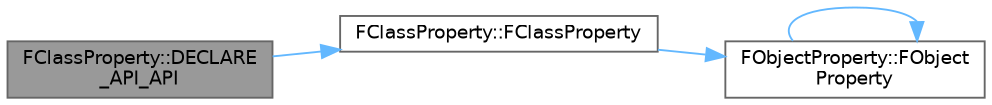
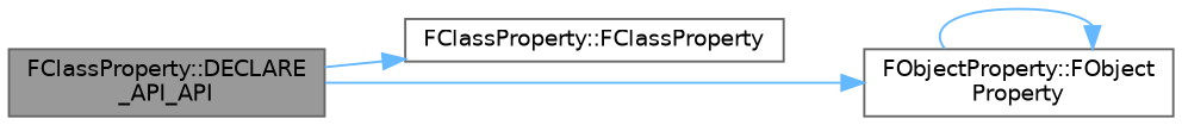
  digraph {
    rankdir=LR
    node [color=grey40 fillcolor=white fontname=Helvetica fontsize=10 shape=box style=filled]
    edge [color=steelblue1 fontname=Helvetica fontsize=10 labelfontname=Helvetica labelfontsize=10 style=solid]
    n1 [color=gray40 fillcolor=grey60 fontcolor=black height=0.2 label="FClassProperty::DECLARE\l_API_API" width=0.4]
    n2 [height=0.2 label="FClassProperty::FClassProperty" width=0.4]
    n3 [height=0.2 label="FObjectProperty::FObject\lProperty" width=0.4]
    n1 -> n2
-   n2 -> n3
+   n1 -> n3
    n3 -> n3
  }
